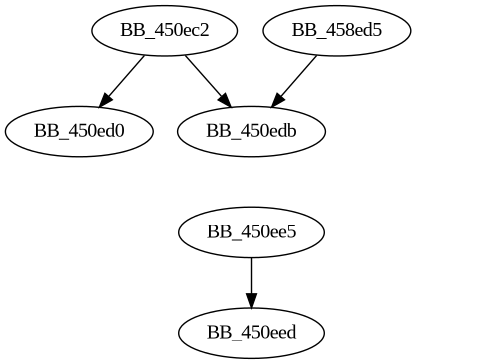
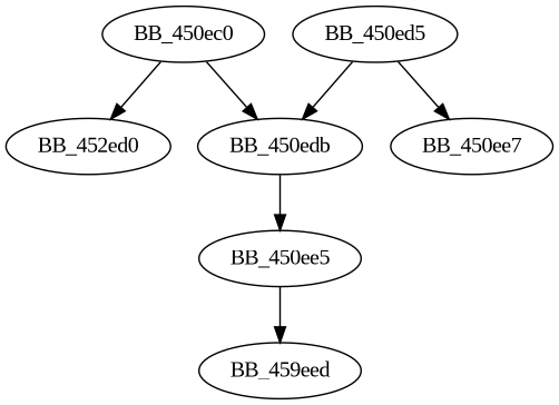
  digraph {
    fontname="Liberation Serif"
    node [fontname="Liberation Serif"]
    edge [fontname="Liberation Serif"]
-   BB_450ec0 [label=BB_450ec2]
-   BB_450ed0
+   BB_450ec0
+   BB_450ed0 [label=BB_452ed0]
    BB_450edb
-   BB_450ed5 [label=BB_458ed5]
+   BB_450ed5
+   BB_450ee7
    BB_450ee5
-   BB_450eed
+   BB_450eed [label=BB_459eed]
    BB_450ec0 -> BB_450ed0
    BB_450ec0 -> BB_450edb
+   BB_450edb -> BB_450ee5
    BB_450ed5 -> BB_450edb
+   BB_450ed5 -> BB_450ee7
    BB_450ee5 -> BB_450eed
  }
